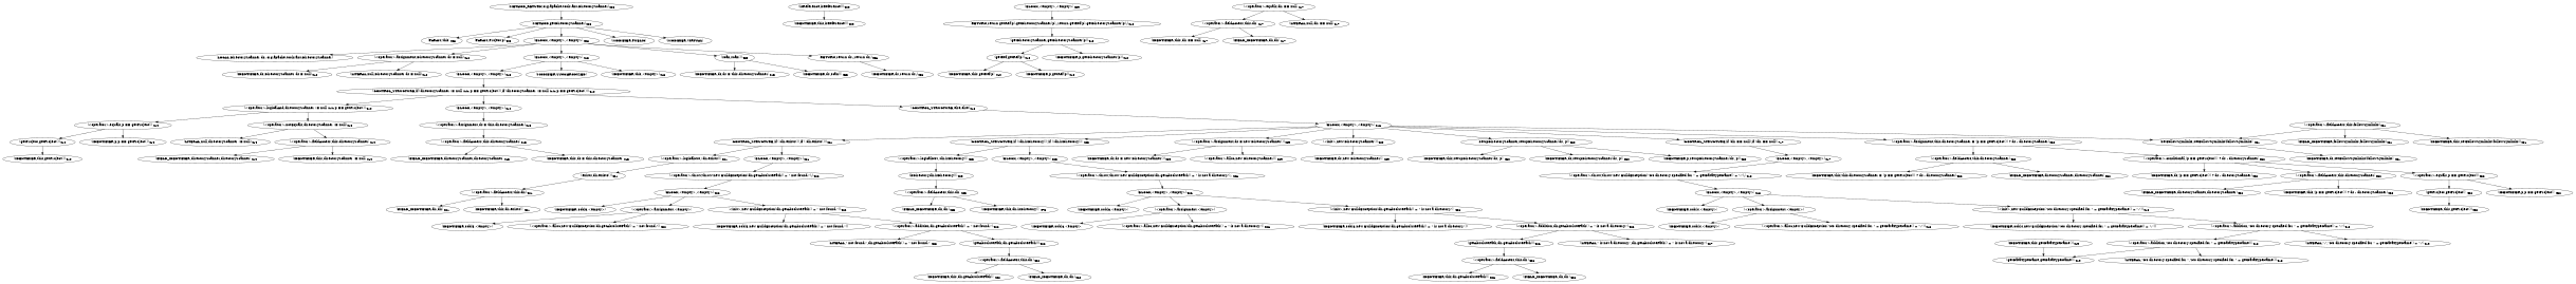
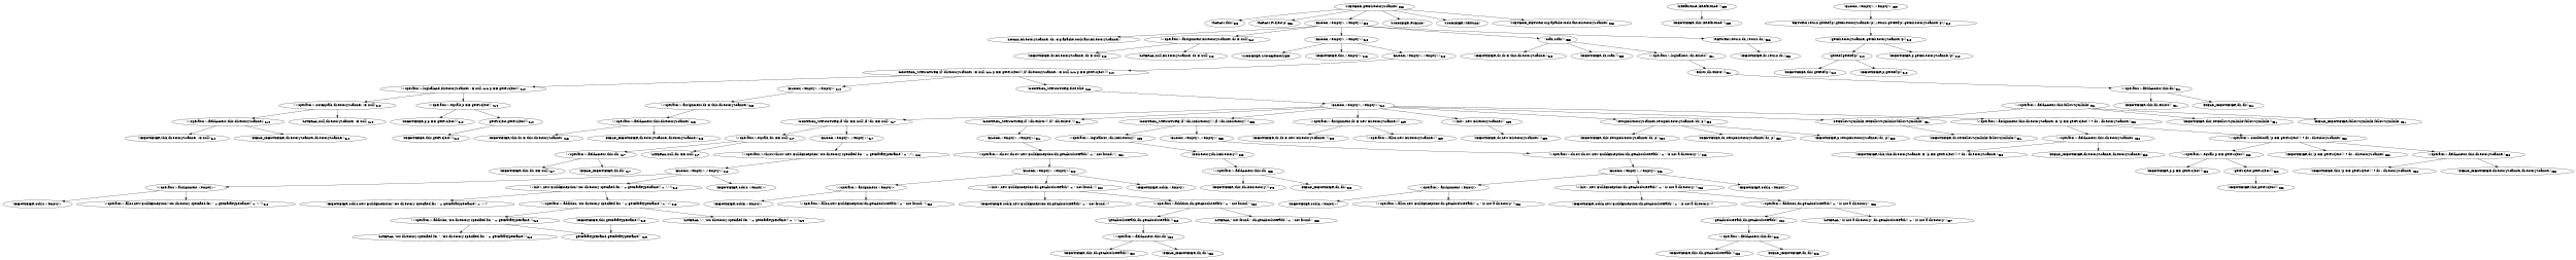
  digraph {
    n1 [label=<(METHOD,getDirectoryScanner)<SUB>408</SUB>>]
    n2 [label=<(PARAM,this)<SUB>408</SUB>>]
    n3 [label=<(PARAM,Project p)<SUB>408</SUB>>]
    n4 [label=<(BLOCK,&lt;empty&gt;,&lt;empty&gt;)<SUB>408</SUB>>]
    n5 [label=<(MODIFIER,PUBLIC)>]
    n6 [label=<(MODIFIER,VIRTUAL)>]
    n7 [label=<(METHOD_RETURN,org.apache.tools.ant.DirectoryScanner)<SUB>408</SUB>>]
    n8 [label=<(LOCAL,DirectoryScanner ds: org.apache.tools.ant.DirectoryScanner)>]
    n9 [label=<(&lt;operator&gt;.assignment,DirectoryScanner ds = null)<SUB>412</SUB>>]
    n10 [label=<(BLOCK,&lt;empty&gt;,&lt;empty&gt;)<SUB>413</SUB>>]
    n11 [label=<(scan,scan())<SUB>435</SUB>>]
    n12 [label=<(RETURN,return ds;,return ds;)<SUB>436</SUB>>]
    n13 [label=<(IDENTIFIER,ds,DirectoryScanner ds = null)<SUB>412</SUB>>]
    n14 [label=<(LITERAL,null,DirectoryScanner ds = null)<SUB>412</SUB>>]
    n15 [label=<(MODIFIER,SYNCHRONIZED)>]
    n16 [label=<(IDENTIFIER,this,&lt;empty&gt;)<SUB>413</SUB>>]
    n17 [label=<(BLOCK,&lt;empty&gt;,&lt;empty&gt;)<SUB>413</SUB>>]
    n18 [label=<(IDENTIFIER,ds,ds = this.directoryScanner)<SUB>415</SUB>>]
    n19 [label=<(IDENTIFIER,ds,scan())<SUB>435</SUB>>]
    n20 [label=<(IDENTIFIER,ds,return ds;)<SUB>436</SUB>>]
    n21 [label=<(isReference,isReference())<SUB>409</SUB>>]
    n22 [label=<(IDENTIFIER,this,isReference())<SUB>409</SUB>>]
    n23 [label=<(BLOCK,&lt;empty&gt;,&lt;empty&gt;)<SUB>409</SUB>>]
    n24 [label=<(RETURN,return getRef(p).getDirectoryScanner(p);,return getRef(p).getDirectoryScanner(p);)<SUB>410</SUB>>]
    n25 [label=<(getDirectoryScanner,getDirectoryScanner(p))<SUB>410</SUB>>]
    n26 [label=<(getRef,getRef(p))<SUB>410</SUB>>]
    n27 [label=<(IDENTIFIER,p,getDirectoryScanner(p))<SUB>410</SUB>>]
    n28 [label=<(IDENTIFIER,this,getRef(p))<SUB>410</SUB>>]
    n29 [label=<(IDENTIFIER,p,getRef(p))<SUB>410</SUB>>]
    n30 [label=<(CONTROL_STRUCTURE,if (directoryScanner != null &amp;&amp; p == getProject()),if (directoryScanner != null &amp;&amp; p == getProject()))<SUB>414</SUB>>]
    n31 [label=<(&lt;operator&gt;.logicalAnd,directoryScanner != null &amp;&amp; p == getProject())<SUB>414</SUB>>]
    n32 [label=<(BLOCK,&lt;empty&gt;,&lt;empty&gt;)<SUB>414</SUB>>]
    n33 [label=<(CONTROL_STRUCTURE,else,else)<SUB>416</SUB>>]
    n34 [label=<(&lt;operator&gt;.notEquals,directoryScanner != null)<SUB>414</SUB>>]
    n35 [label=<(&lt;operator&gt;.equals,p == getProject())<SUB>414</SUB>>]
    n36 [label=<(&lt;operator&gt;.assignment,ds = this.directoryScanner)<SUB>415</SUB>>]
    n37 [label=<(BLOCK,&lt;empty&gt;,&lt;empty&gt;)<SUB>416</SUB>>]
    n38 [label=<(&lt;operator&gt;.fieldAccess,this.directoryScanner)<SUB>414</SUB>>]
    n39 [label=<(LITERAL,null,directoryScanner != null)<SUB>414</SUB>>]
    n40 [label=<(IDENTIFIER,p,p == getProject())<SUB>414</SUB>>]
    n41 [label=<(getProject,getProject())<SUB>414</SUB>>]
    n42 [label=<(IDENTIFIER,this,directoryScanner != null)<SUB>414</SUB>>]
    n43 [label=<(FIELD_IDENTIFIER,directoryScanner,directoryScanner)<SUB>414</SUB>>]
    n44 [label=<(IDENTIFIER,this,getProject())<SUB>414</SUB>>]
    n45 [label=<(&lt;operator&gt;.fieldAccess,this.directoryScanner)<SUB>415</SUB>>]
    n46 [label=<(IDENTIFIER,this,ds = this.directoryScanner)<SUB>415</SUB>>]
    n47 [label=<(FIELD_IDENTIFIER,directoryScanner,directoryScanner)<SUB>415</SUB>>]
-   n48 [label=<(CONTROL_STRUCTURE,if (dir == null),if (dir == null))<SUB>717</SUB>>]
+   n48 [label=<(CONTROL_STRUCTURE,if (dir == null),if (dir == null))<SUB>417</SUB>>]
    n49 [label=<(CONTROL_STRUCTURE,if (!dir.exists()),if (!dir.exists()))<SUB>421</SUB>>]
    n50 [label=<(CONTROL_STRUCTURE,if (!dir.isDirectory()),if (!dir.isDirectory()))<SUB>425</SUB>>]
    n51 [label=<(&lt;operator&gt;.assignment,ds = new DirectoryScanner())<SUB>429</SUB>>]
    n52 [label=<(&lt;init&gt;,new DirectoryScanner())<SUB>429</SUB>>]
    n53 [label=<(setupDirectoryScanner,setupDirectoryScanner(ds, p))<SUB>430</SUB>>]
    n54 [label=<(setFollowSymlinks,setFollowSymlinks(followSymlinks))<SUB>431</SUB>>]
    n55 [label=<(&lt;operator&gt;.assignment,this.directoryScanner = (p == getProject()) ? ds : directoryScanner)<SUB>432</SUB>>]
    n56 [label=<(&lt;operator&gt;.equals,dir == null)<SUB>417</SUB>>]
    n57 [label=<(BLOCK,&lt;empty&gt;,&lt;empty&gt;)<SUB>417</SUB>>]
    n58 [label=<(&lt;operator&gt;.logicalNot,!dir.exists())<SUB>421</SUB>>]
    n59 [label=<(BLOCK,&lt;empty&gt;,&lt;empty&gt;)<SUB>421</SUB>>]
    n60 [label=<(&lt;operator&gt;.logicalNot,!dir.isDirectory())<SUB>425</SUB>>]
    n61 [label=<(BLOCK,&lt;empty&gt;,&lt;empty&gt;)<SUB>425</SUB>>]
    n62 [label=<(IDENTIFIER,ds,ds = new DirectoryScanner())<SUB>429</SUB>>]
    n63 [label=<(&lt;operator&gt;.alloc,new DirectoryScanner())<SUB>429</SUB>>]
    n64 [label=<(IDENTIFIER,ds,new DirectoryScanner())<SUB>429</SUB>>]
    n65 [label=<(IDENTIFIER,this,setupDirectoryScanner(ds, p))<SUB>430</SUB>>]
    n66 [label=<(IDENTIFIER,ds,setupDirectoryScanner(ds, p))<SUB>430</SUB>>]
    n67 [label=<(IDENTIFIER,p,setupDirectoryScanner(ds, p))<SUB>430</SUB>>]
    n68 [label=<(IDENTIFIER,ds,setFollowSymlinks(followSymlinks))<SUB>431</SUB>>]
    n69 [label=<(&lt;operator&gt;.fieldAccess,this.directoryScanner)<SUB>432</SUB>>]
    n70 [label=<(&lt;operator&gt;.conditional,(p == getProject()) ? ds : directoryScanner)<SUB>432</SUB>>]
    n71 [label=<(&lt;operator&gt;.fieldAccess,this.dir)<SUB>417</SUB>>]
    n72 [label=<(LITERAL,null,dir == null)<SUB>417</SUB>>]
    n73 [label=<(&lt;operator&gt;.throw,throw new BuildException(&quot;No directory specified for &quot; + getDataTypeName() + &quot;.&quot;);)<SUB>418</SUB>>]
    n74 [label=<(IDENTIFIER,this,dir == null)<SUB>417</SUB>>]
    n75 [label=<(FIELD_IDENTIFIER,dir,dir)<SUB>417</SUB>>]
    n76 [label=<(BLOCK,&lt;empty&gt;,&lt;empty&gt;)<SUB>418</SUB>>]
    n77 [label=<(&lt;operator&gt;.assignment,&lt;empty&gt;)>]
    n78 [label=<(&lt;init&gt;,new BuildException(&quot;No directory specified for &quot; + getDataTypeName() + &quot;.&quot;))<SUB>418</SUB>>]
    n79 [label=<(IDENTIFIER,$obj4,&lt;empty&gt;)>]
    n80 [label=<(IDENTIFIER,$obj4,&lt;empty&gt;)>]
    n81 [label=<(&lt;operator&gt;.alloc,new BuildException(&quot;No directory specified for &quot; + getDataTypeName() + &quot;.&quot;))<SUB>418</SUB>>]
    n82 [label=<(IDENTIFIER,$obj4,new BuildException(&quot;No directory specified for &quot; + getDataTypeName() + &quot;.&quot;))>]
    n83 [label=<(&lt;operator&gt;.addition,&quot;No directory specified for &quot; + getDataTypeName() + &quot;.&quot;)<SUB>418</SUB>>]
    n84 [label=<(&lt;operator&gt;.addition,&quot;No directory specified for &quot; + getDataTypeName())<SUB>418</SUB>>]
    n85 [label=<(LITERAL,&quot;.&quot;,&quot;No directory specified for &quot; + getDataTypeName() + &quot;.&quot;)<SUB>419</SUB>>]
    n86 [label=<(LITERAL,&quot;No directory specified for &quot;,&quot;No directory specified for &quot; + getDataTypeName())<SUB>418</SUB>>]
    n87 [label=<(getDataTypeName,getDataTypeName())<SUB>419</SUB>>]
    n88 [label=<(IDENTIFIER,this,getDataTypeName())<SUB>419</SUB>>]
    n89 [label=<(exists,dir.exists())<SUB>421</SUB>>]
    n90 [label=<(&lt;operator&gt;.throw,throw new BuildException(dir.getAbsolutePath() + &quot; not found.&quot;);)<SUB>422</SUB>>]
    n91 [label=<(&lt;operator&gt;.fieldAccess,this.dir)<SUB>421</SUB>>]
    n92 [label=<(IDENTIFIER,this,dir.exists())<SUB>421</SUB>>]
    n93 [label=<(FIELD_IDENTIFIER,dir,dir)<SUB>421</SUB>>]
    n94 [label=<(BLOCK,&lt;empty&gt;,&lt;empty&gt;)<SUB>422</SUB>>]
    n95 [label=<(&lt;operator&gt;.assignment,&lt;empty&gt;)>]
    n96 [label=<(&lt;init&gt;,new BuildException(dir.getAbsolutePath() + &quot; not found.&quot;))<SUB>422</SUB>>]
    n97 [label=<(IDENTIFIER,$obj5,&lt;empty&gt;)>]
    n98 [label=<(IDENTIFIER,$obj5,&lt;empty&gt;)>]
    n99 [label=<(&lt;operator&gt;.alloc,new BuildException(dir.getAbsolutePath() + &quot; not found.&quot;))<SUB>422</SUB>>]
    n100 [label=<(IDENTIFIER,$obj5,new BuildException(dir.getAbsolutePath() + &quot; not found.&quot;))>]
    n101 [label=<(&lt;operator&gt;.addition,dir.getAbsolutePath() + &quot; not found.&quot;)<SUB>422</SUB>>]
    n102 [label=<(getAbsolutePath,dir.getAbsolutePath())<SUB>422</SUB>>]
    n103 [label=<(LITERAL,&quot; not found.&quot;,dir.getAbsolutePath() + &quot; not found.&quot;)<SUB>423</SUB>>]
    n104 [label=<(&lt;operator&gt;.fieldAccess,this.dir)<SUB>422</SUB>>]
    n105 [label=<(IDENTIFIER,this,dir.getAbsolutePath())<SUB>422</SUB>>]
    n106 [label=<(FIELD_IDENTIFIER,dir,dir)<SUB>422</SUB>>]
    n107 [label=<(isDirectory,dir.isDirectory())<SUB>425</SUB>>]
    n108 [label=<(&lt;operator&gt;.throw,throw new BuildException(dir.getAbsolutePath() + &quot; is not a directory.&quot;);)<SUB>426</SUB>>]
    n109 [label=<(&lt;operator&gt;.fieldAccess,this.dir)<SUB>425</SUB>>]
    n110 [label=<(IDENTIFIER,this,dir.isDirectory())<SUB>475</SUB>>]
    n111 [label=<(FIELD_IDENTIFIER,dir,dir)<SUB>425</SUB>>]
    n112 [label=<(BLOCK,&lt;empty&gt;,&lt;empty&gt;)<SUB>426</SUB>>]
    n113 [label=<(&lt;operator&gt;.assignment,&lt;empty&gt;)>]
    n114 [label=<(&lt;init&gt;,new BuildException(dir.getAbsolutePath() + &quot; is not a directory.&quot;))<SUB>426</SUB>>]
    n115 [label=<(IDENTIFIER,$obj6,&lt;empty&gt;)>]
    n116 [label=<(IDENTIFIER,$obj6,&lt;empty&gt;)>]
    n117 [label=<(&lt;operator&gt;.alloc,new BuildException(dir.getAbsolutePath() + &quot; is not a directory.&quot;))<SUB>426</SUB>>]
    n118 [label=<(IDENTIFIER,$obj6,new BuildException(dir.getAbsolutePath() + &quot; is not a directory.&quot;))>]
    n119 [label=<(&lt;operator&gt;.addition,dir.getAbsolutePath() + &quot; is not a directory.&quot;)<SUB>426</SUB>>]
    n120 [label=<(getAbsolutePath,dir.getAbsolutePath())<SUB>426</SUB>>]
    n121 [label=<(LITERAL,&quot; is not a directory.&quot;,dir.getAbsolutePath() + &quot; is not a directory.&quot;)<SUB>427</SUB>>]
    n122 [label=<(&lt;operator&gt;.fieldAccess,this.dir)<SUB>426</SUB>>]
    n123 [label=<(IDENTIFIER,this,dir.getAbsolutePath())<SUB>426</SUB>>]
    n124 [label=<(FIELD_IDENTIFIER,dir,dir)<SUB>426</SUB>>]
    n125 [label=<(&lt;operator&gt;.fieldAccess,this.followSymlinks)<SUB>431</SUB>>]
    n126 [label=<(IDENTIFIER,this,setFollowSymlinks(followSymlinks))<SUB>431</SUB>>]
    n127 [label=<(FIELD_IDENTIFIER,followSymlinks,followSymlinks)<SUB>431</SUB>>]
    n128 [label=<(IDENTIFIER,this,this.directoryScanner = (p == getProject()) ? ds : directoryScanner)<SUB>432</SUB>>]
    n129 [label=<(FIELD_IDENTIFIER,directoryScanner,directoryScanner)<SUB>432</SUB>>]
    n130 [label=<(&lt;operator&gt;.equals,p == getProject())<SUB>432</SUB>>]
    n131 [label=<(IDENTIFIER,ds,(p == getProject()) ? ds : directoryScanner)<SUB>432</SUB>>]
    n132 [label=<(&lt;operator&gt;.fieldAccess,this.directoryScanner)<SUB>432</SUB>>]
    n133 [label=<(IDENTIFIER,p,p == getProject())<SUB>432</SUB>>]
    n134 [label=<(getProject,getProject())<SUB>432</SUB>>]
    n135 [label=<(IDENTIFIER,this,(p == getProject()) ? ds : directoryScanner)<SUB>432</SUB>>]
    n136 [label=<(FIELD_IDENTIFIER,directoryScanner,directoryScanner)<SUB>432</SUB>>]
    n137 [label=<(IDENTIFIER,this,getProject())<SUB>432</SUB>>]
    n1 -> n2
    n1 -> n3
    n1 -> n4
    n1 -> n5
    n1 -> n6
-   n7 -> n1
+   n1 -> n7
    n4 -> n8
    n4 -> n9
    n4 -> n10
    n4 -> n11
    n4 -> n12
    n9 -> n13
    n9 -> n14
    n10 -> n15
    n10 -> n16
    n10 -> n17
    n11 -> n18
    n11 -> n19
    n12 -> n20
    n17 -> n30
    n21 -> n22
    n23 -> n24
    n24 -> n25
    n25 -> n26
    n25 -> n27
    n26 -> n28
    n26 -> n29
    n30 -> n31
    n30 -> n32
    n30 -> n33
    n31 -> n34
    n31 -> n35
    n32 -> n36
    n33 -> n37
    n34 -> n38
    n34 -> n39
    n35 -> n40
    n35 -> n41
    n36 -> n45
    n37 -> n48
    n37 -> n49
    n37 -> n50
    n37 -> n51
    n37 -> n52
    n37 -> n53
    n37 -> n54
    n37 -> n55
    n38 -> n42
    n38 -> n43
    n41 -> n44
    n45 -> n46
    n45 -> n47
+   n48 -> n56
    n48 -> n57
-   n49 -> n58
+   n11 -> n58
    n49 -> n59
    n50 -> n60
    n50 -> n61
    n51 -> n62
    n51 -> n63
    n52 -> n64
    n53 -> n65
    n53 -> n66
    n53 -> n67
    n54 -> n68
    n55 -> n69
    n55 -> n70
    n56 -> n71
    n56 -> n72
    n57 -> n73
    n58 -> n89
    n59 -> n90
    n60 -> n107
    n61 -> n108
    n69 -> n128
    n69 -> n129
    n70 -> n130
    n70 -> n131
    n70 -> n132
    n71 -> n74
    n71 -> n75
    n73 -> n76
    n76 -> n77
    n76 -> n78
    n76 -> n79
    n77 -> n80
    n77 -> n81
    n78 -> n82
    n78 -> n83
    n83 -> n84
    n83 -> n85
    n84 -> n86
    n84 -> n87
    n88 -> n87
    n89 -> n91
    n90 -> n94
    n91 -> n92
    n91 -> n93
    n94 -> n95
    n94 -> n96
    n94 -> n97
    n95 -> n98
    n95 -> n99
    n96 -> n100
    n96 -> n101
    n101 -> n102
    n101 -> n103
    n102 -> n104
    n104 -> n105
    n104 -> n106
    n107 -> n109
    n108 -> n112
    n109 -> n110
    n109 -> n111
    n112 -> n113
    n112 -> n114
    n112 -> n115
    n113 -> n116
    n113 -> n117
    n114 -> n118
    n114 -> n119
    n119 -> n120
    n119 -> n121
    n120 -> n122
    n122 -> n123
    n122 -> n124
    n125 -> n54
    n125 -> n126
    n125 -> n127
    n130 -> n133
    n130 -> n134
    n132 -> n135
    n132 -> n136
    n134 -> n137
  }
